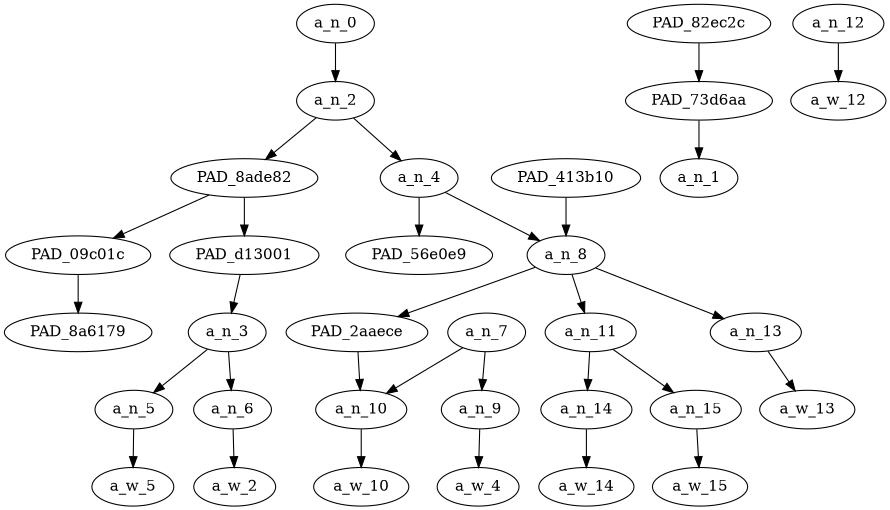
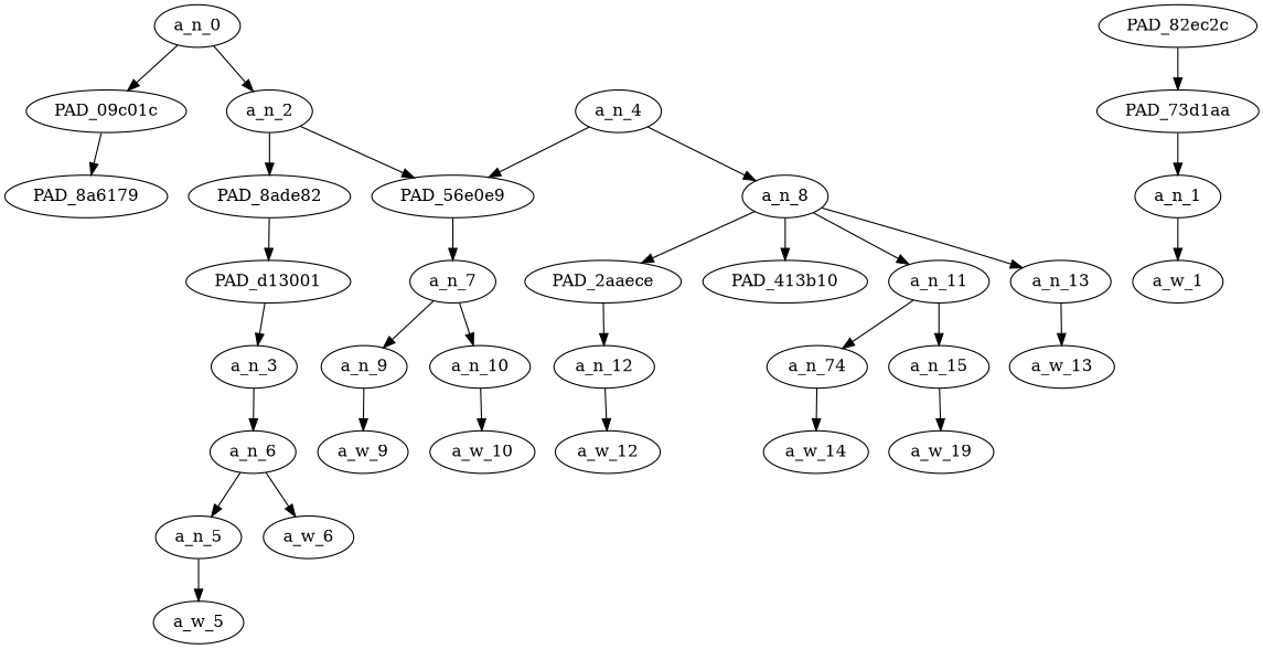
  strict digraph {
    node [div_dir=1 index=0 level=1 text_span="[0]" value=0.11776642]
    a_n_0 [level=6 text_span="[0, 1, 2, 3, 4, 5, 6, 7, 8]" value=1.00000000]
    PAD_09c01c [div_dir=-1 level=5]
    a_n_2 [index=1 level=5 text_span="[1, 2, 3, 4, 5, 6, 7, 8]" value=0.88207976]
    PAD_8a6179 [div_dir=-1 level=4]
    PAD_8ade82 [index=1 level=4 text_span="[1, 2]" value=0.15793314]
    a_n_4 [index=2 level=4 text_span="[3, 4, 5, 6, 7, 8]" value=0.72380232]
    PAD_d13001 [index=1 level=3 text_span="[1, 2]" value=0.15793314]
    PAD_56e0e9 [index=2 level=3 text_span="[3, 4]" value=0.25618459]
    a_n_8 [index=3 level=3 text_span="[5, 6, 7, 8]" value=0.46747989]
    PAD_82ec2c [div_dir=-1 level=3]
-   PAD_73d6aa [div_dir=-1 level=2]
+   PAD_73d6aa [div_dir=-1 level=2 label=PAD_73d1aa]
    a_n_1 [div_dir=-1]
+   a_w_1 [div_dir=0 level=0 value=ooh]
    a_n_3 [index=1 level=2 text_span="[1, 2]" value=0.15793314]
    a_n_7 [index=2 level=2 text_span="[3, 4]" value=0.25618459]
    PAD_2aaece [index=4 level=2 text_span="[7]" value=0.05663893]
    PAD_413b10 [div_dir=-1 index=5 level=2 text_span="[8]" value=0.24033784]
    a_n_11 [index=3 level=2 text_span="[5, 6]" value=0.17049051]
    a_n_13 [div_dir=-1 index=8 text_span="[8]" value=0.24033784]
    a_n_5 [index=1 text_span="[1]" value=0.06263760]
    a_n_6 [index=2 text_span="[2]" value=0.09476683]
    a_w_5 [div_dir=0 index=1 level=0 text_span="[1]" value=my]
-   a_w_6 [div_dir=0 index=2 level=0 text_span="[2]" value=car label=a_w_2]
+   a_w_6 [div_dir=0 index=2 level=0 text_span="[2]" value=car]
    a_n_9 [index=3 text_span="[3]" value=0.04763320]
    a_n_10 [index=4 text_span="[4]" value=0.20836120]
    a_n_12 [index=7 text_span="[7]" value=0.05663893]
-   a_n_14 [index=5 text_span="[5]" value=0.05301333]
+   a_n_14 [index=5 text_span="[5]" value=0.05301333 label=a_n_74]
    a_n_15 [index=6 text_span="[6]" value=0.11710908]
-   a_w_9 [div_dir=0 index=3 level=0 text_span="[3]" value=so label=a_w_4]
+   a_w_9 [div_dir=0 index=3 level=0 text_span="[3]" value=so]
    a_w_10 [div_dir=0 index=4 level=0 text_span="[4]" value=retarded]
    a_w_12 [div_dir=0 index=7 level=0 text_span="[7]" value=just]
    a_w_13 [div_dir=0 index=8 level=0 text_span="[8]" value=farted]
    a_w_14 [div_dir=0 index=5 level=0 text_span="[5]" value=this]
-   a_w_15 [div_dir=0 index=6 level=0 text_span="[6]" value=bitch]
-   PAD_8ade82 -> PAD_09c01c
+   a_w_15 [div_dir=0 index=6 level=0 text_span="[6]" value=bitch label=a_w_19]
+   a_n_0 -> PAD_09c01c
    a_n_0 -> a_n_2
    PAD_09c01c -> PAD_8a6179
    a_n_2 -> PAD_8ade82
-   a_n_2 -> a_n_4
+   a_n_2 -> PAD_56e0e9
    PAD_8ade82 -> PAD_d13001
    a_n_4 -> PAD_56e0e9
    a_n_4 -> a_n_8
    PAD_d13001 -> a_n_3
+   PAD_56e0e9 -> a_n_7
    a_n_8 -> PAD_2aaece
-   PAD_413b10 -> a_n_8
+   a_n_8 -> PAD_413b10
    a_n_8 -> a_n_11
    a_n_8 -> a_n_13
    PAD_82ec2c -> PAD_73d6aa
    PAD_73d6aa -> a_n_1
-   a_n_3 -> a_n_5
+   a_n_1 -> a_w_1
+   a_n_6 -> a_n_5
    a_n_3 -> a_n_6
    a_n_7 -> a_n_9
    a_n_7 -> a_n_10
-   PAD_2aaece -> a_n_10
+   PAD_2aaece -> a_n_12
    a_n_11 -> a_n_14
    a_n_11 -> a_n_15
    a_n_13 -> a_w_13
    a_n_5 -> a_w_5
    a_n_6 -> a_w_6
    a_n_9 -> a_w_9
    a_n_10 -> a_w_10
    a_n_12 -> a_w_12
    a_n_14 -> a_w_14
    a_n_15 -> a_w_15
  }
